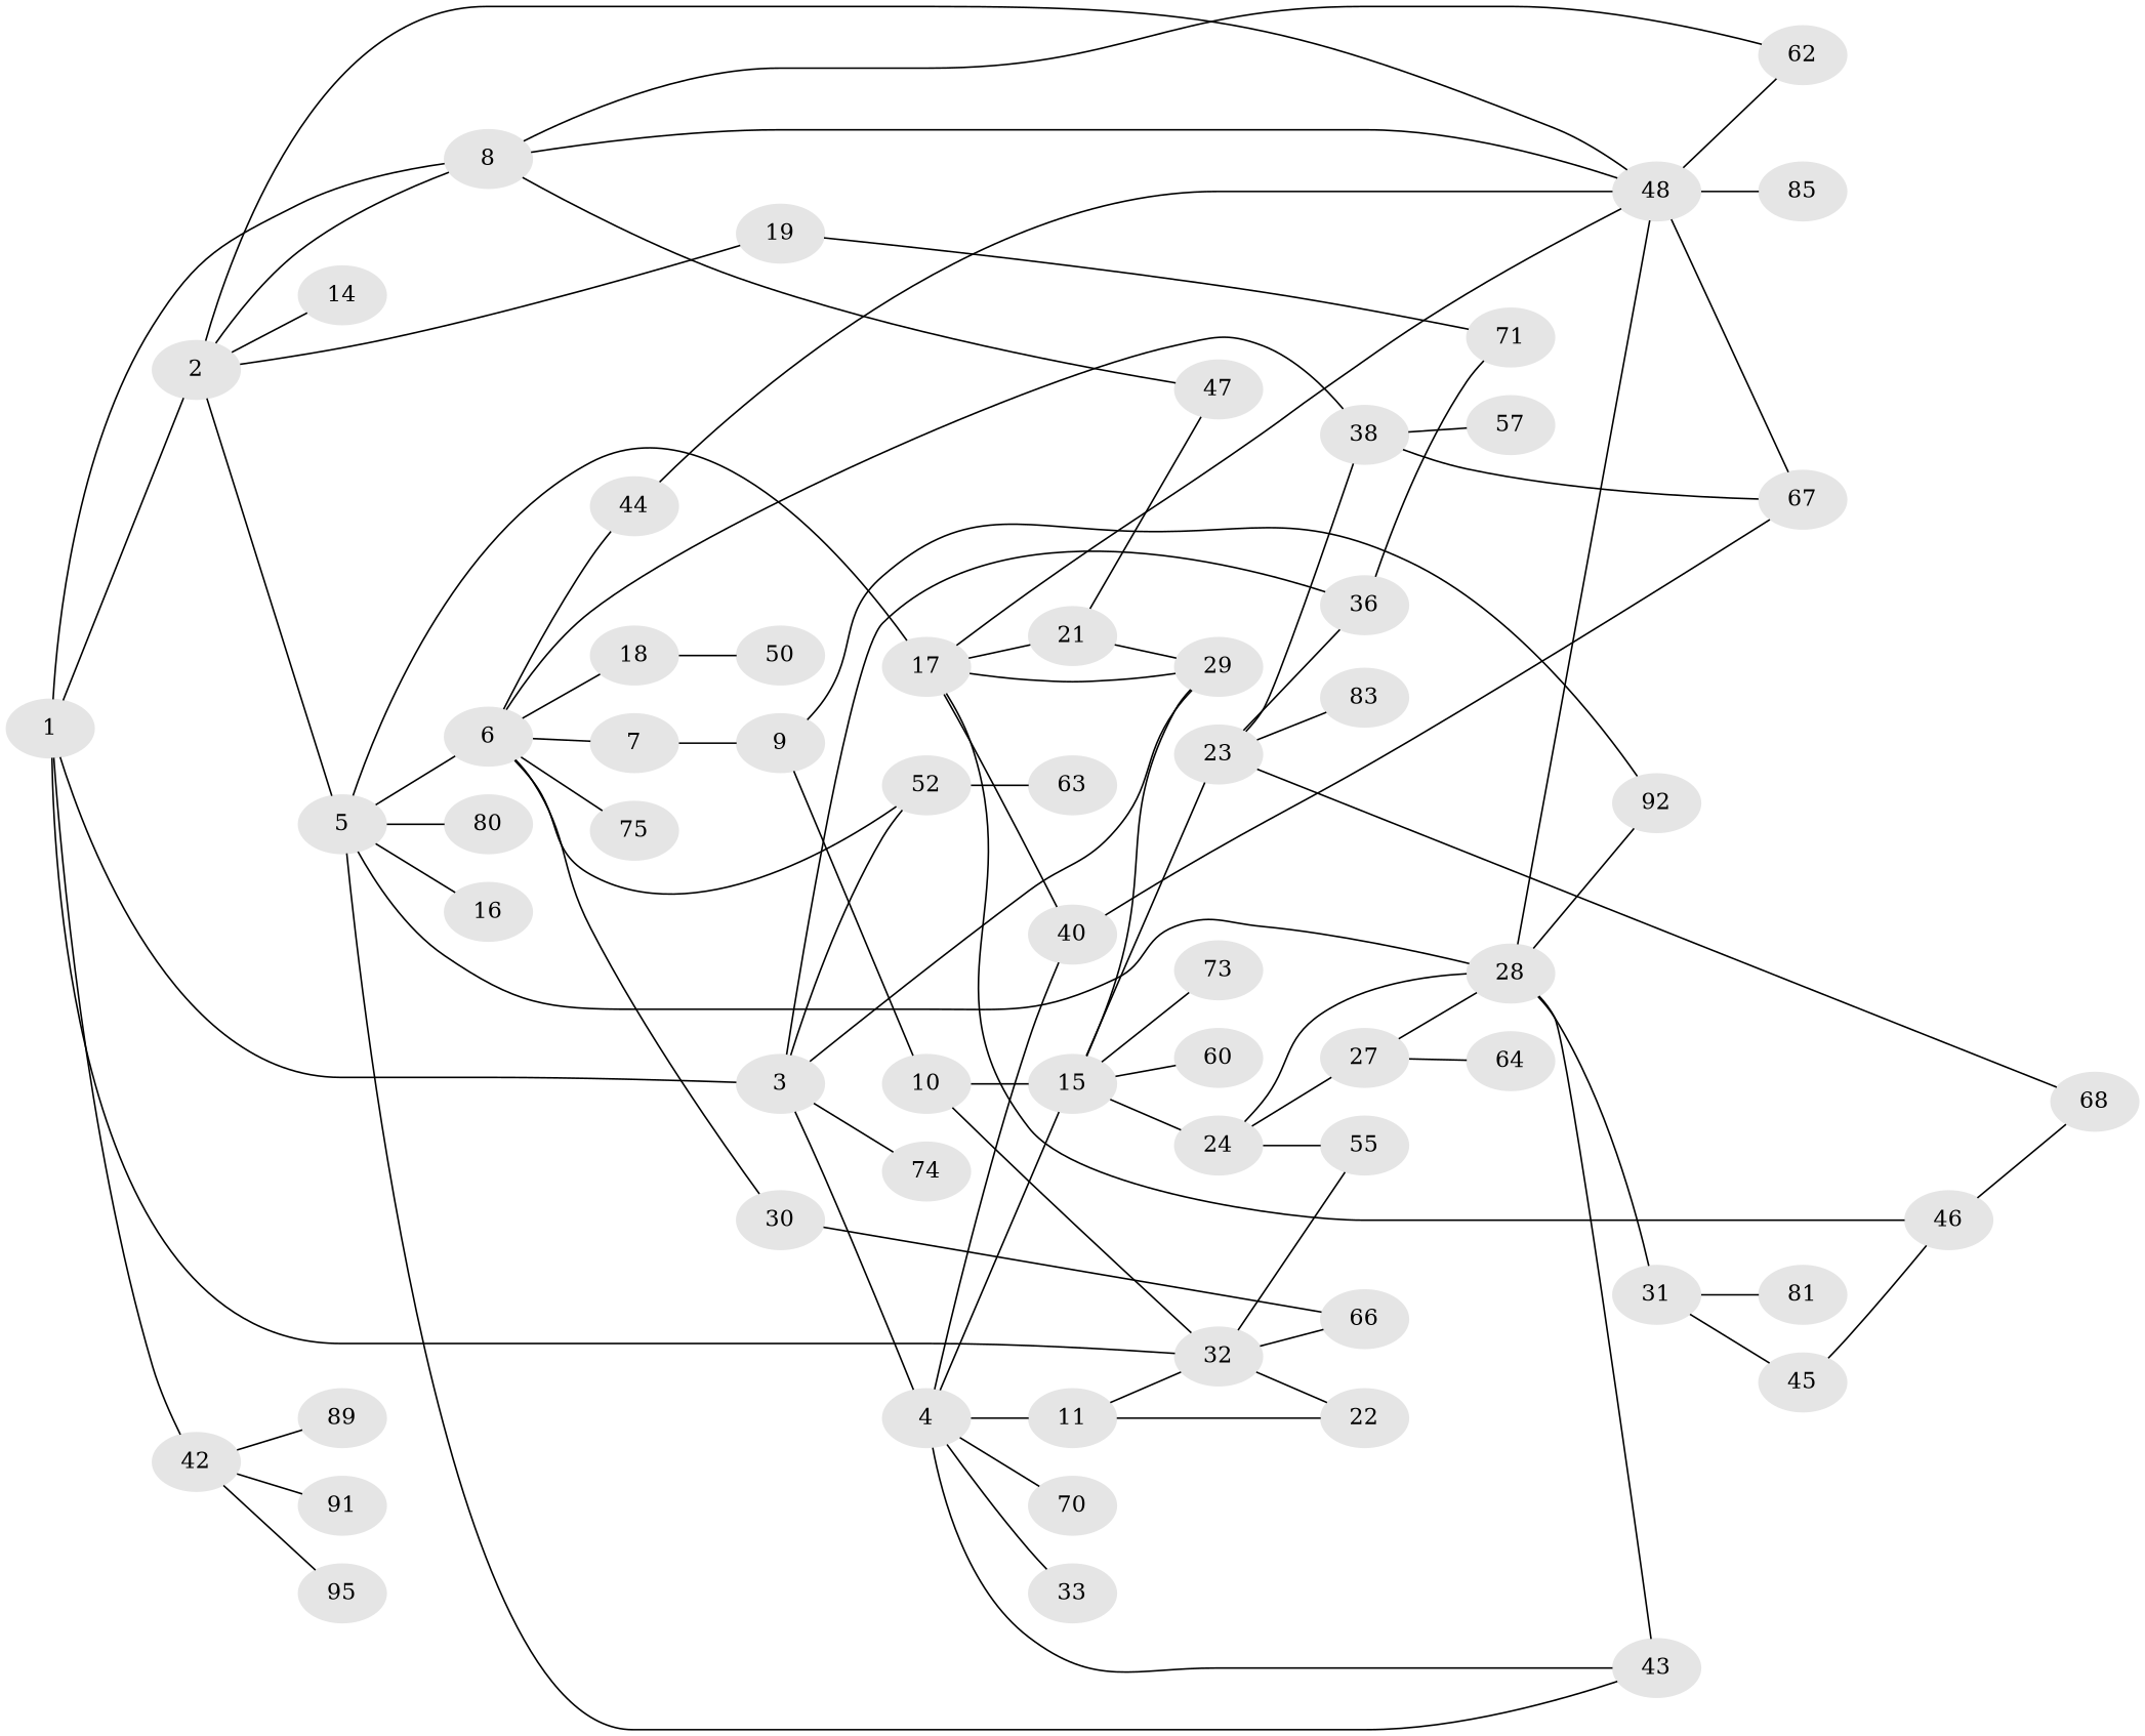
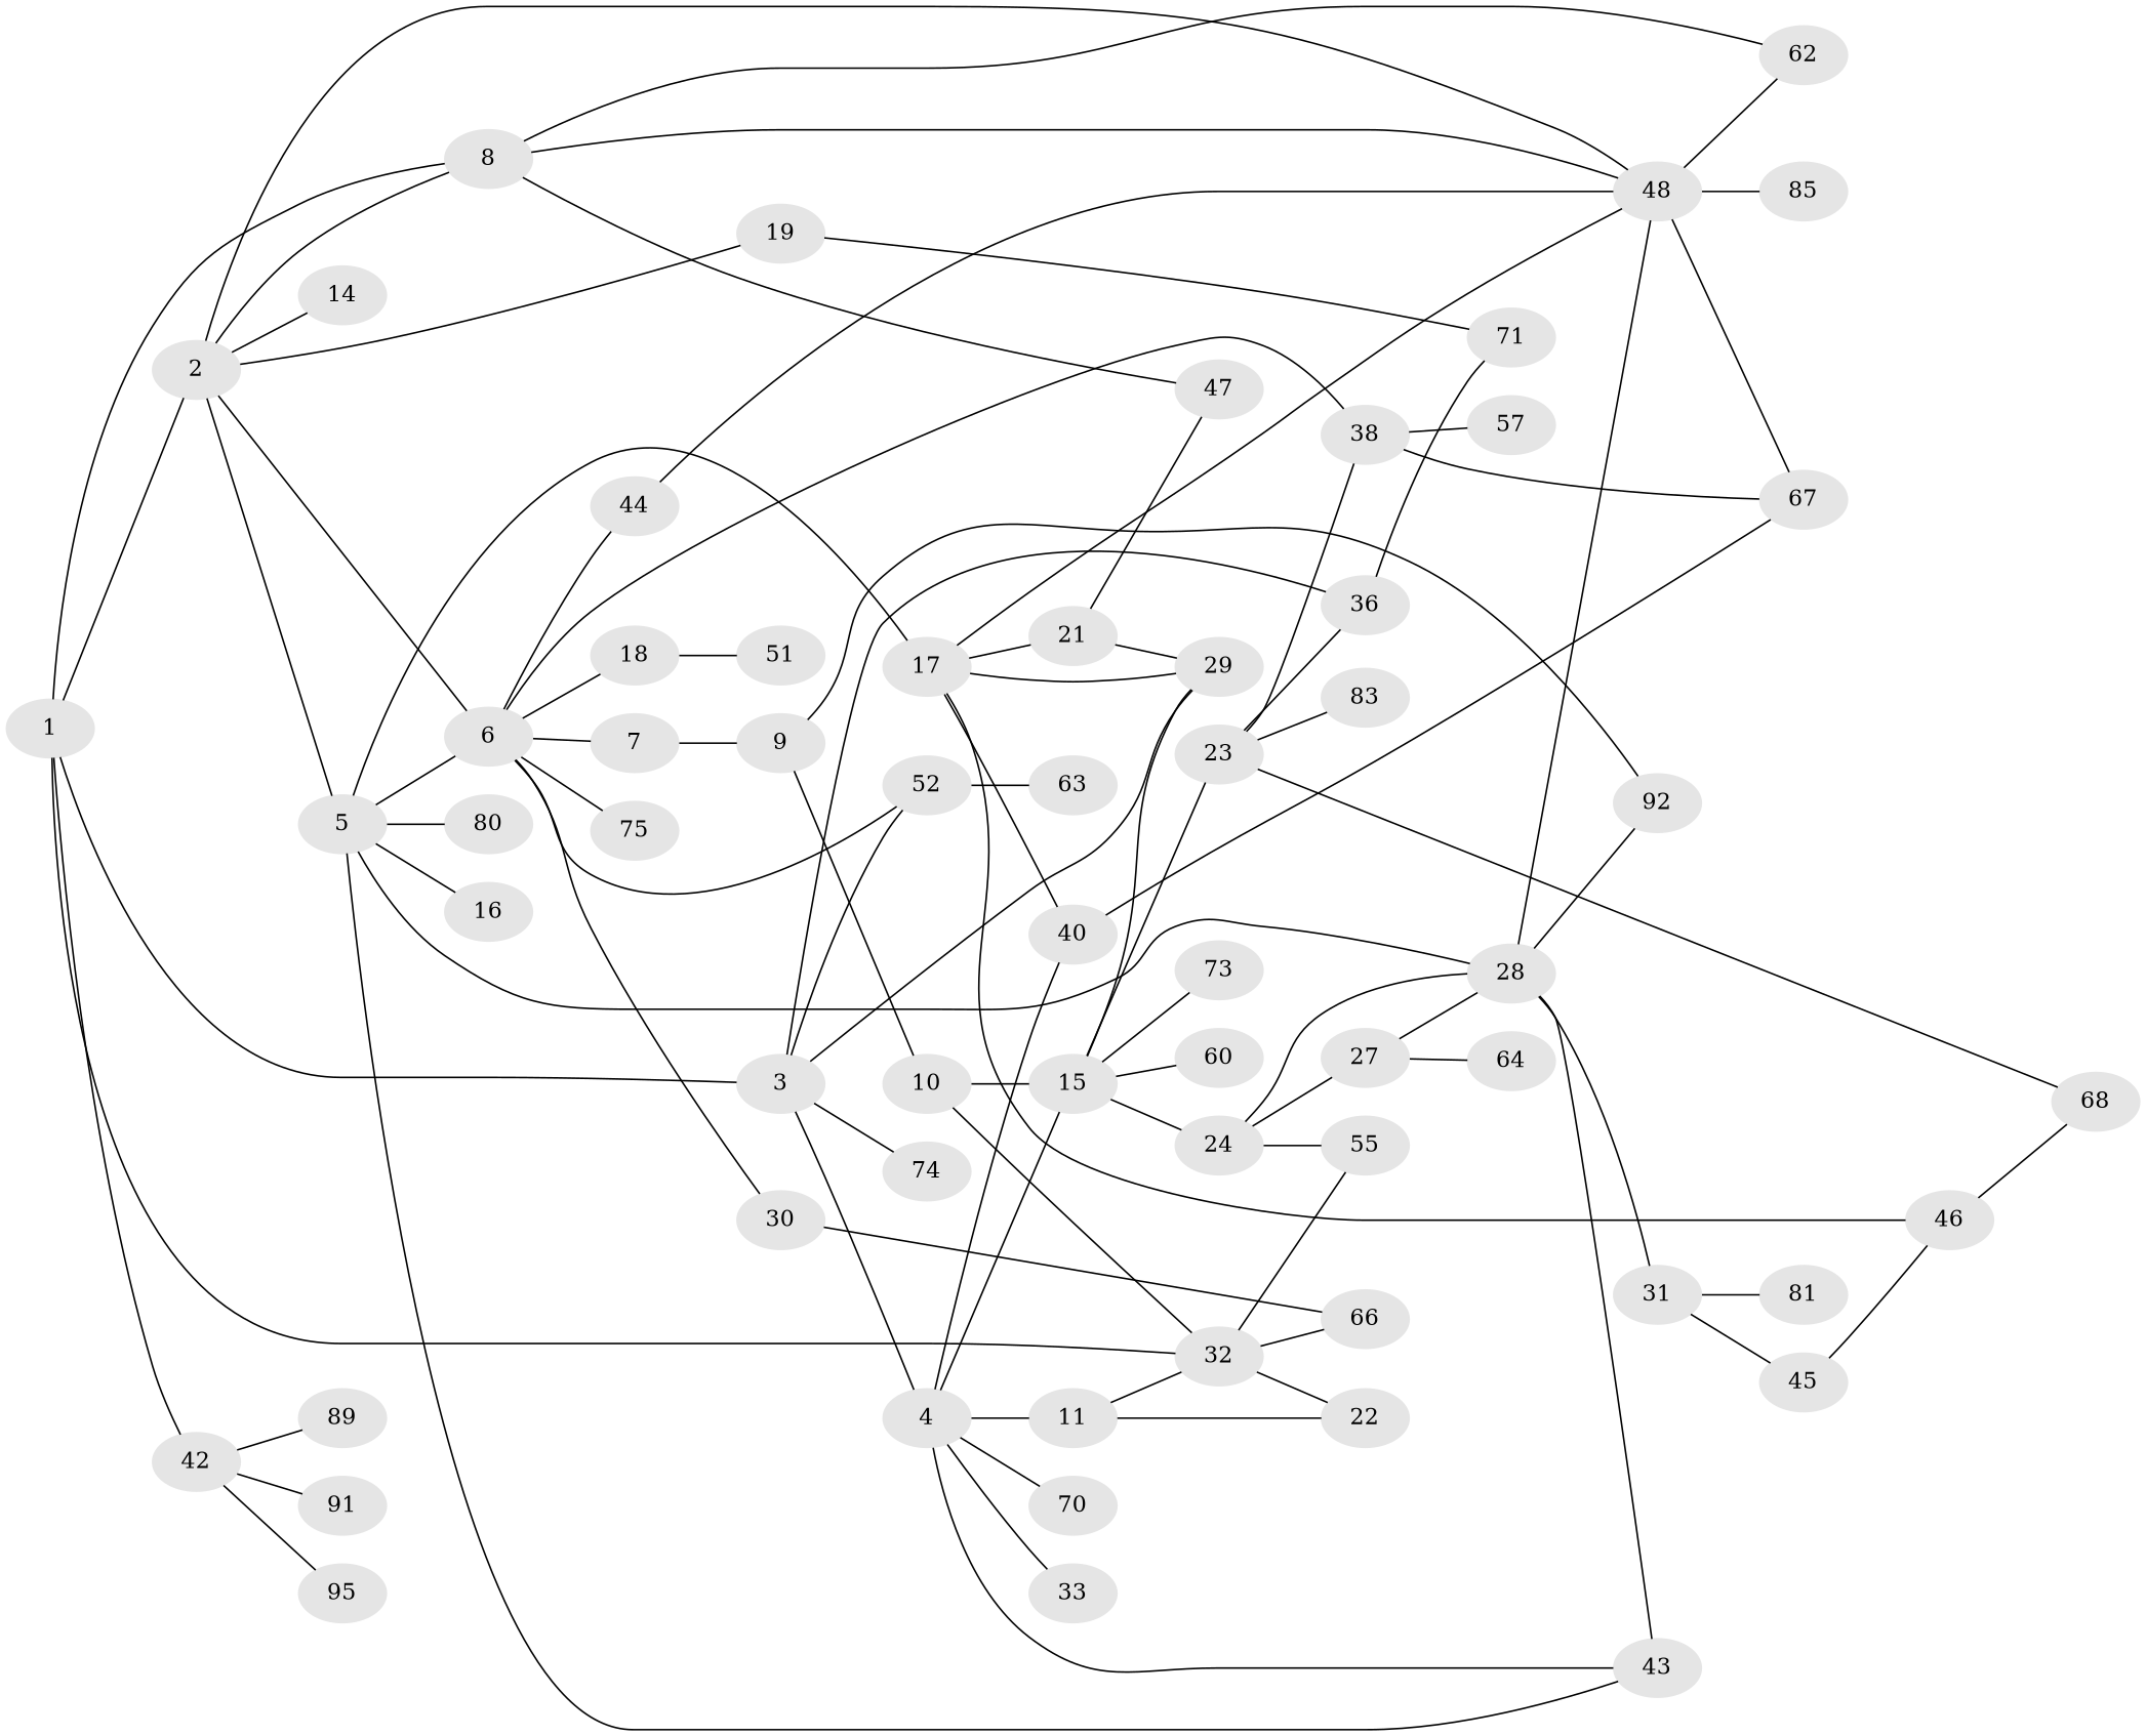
  graph {
    rankdir=LR
    node [color=gray90 style=filled]
    1 [super="+13"]
    2 [super="+34"]
    3 [super="+76"]
    8 [super="+35"]
    32 [super="+39"]
    42 [super="+51"]
    5 [super="+12"]
    6 [super="+25"]
    14
    19
    48 [super="+56"]
    4 [super="+37"]
    29 [super="+94"]
    36 [super="+69"]
    52
    74
    47 [super="+61"]
    62
    22
    55
    66 [super="+84"]
    n22 [label=89]
    91 [super="+93"]
    95
    43 [super="+49"]
    16
    17 [super="+26"]
    28 [super="+59"]
    80
    7 [super="+77"]
    18
    30
    38 [super="+41"]
    44
    75
    71 [super="+72"]
    67 [super="+82"]
    85
    11 [super="+54"]
    15 [super="+20"]
    33
    40
    70
    63 [super="+78"]
    23 [super="+58"]
    24 [super="+53"]
    60
    73
    21
    46 [super="+88"]
    92
    31 [super="+90"]
    9
-   50
+   50 [label=51]
    57
    10 [super="+65"]
    68
    83
    27 [super="+79"]
    64
    45 [super="+89"]
    81 [super="+86"]
    1 -- 2
    1 -- 3
    1 -- 8 [weight=2]
    1 -- 32
    1 -- 42
    2 -- 8
    2 -- 5
+   2 -- 6
    2 -- 14
    2 -- 19
    2 -- 48
    3 -- 4
    3 -- 29
    3 -- 36
    3 -- 52
    3 -- 74
    8 -- 48
    8 -- 47
    8 -- 62
    32 -- 22
    32 -- 55
    32 -- 66
    42 -- n22
    42 -- 91
    42 -- 95
    5 -- 6
    5 -- 43
    5 -- 16
    5 -- 17
    5 -- 28
    5 -- 80
    6 -- 52
    6 -- 7
    6 -- 18
    6 -- 30
    6 -- 38
    6 -- 44
    6 -- 75
    19 -- 71
    48 -- 62
    48 -- 67
    48 -- 85
    4 -- 43
    4 -- 11
    4 -- 15
    4 -- 33
    4 -- 40
    4 -- 70
    36 -- 71
    52 -- 63
    17 -- 48
    17 -- 29
    17 -- 40
    17 -- 21
    17 -- 46
    28 -- 48
    28 -- 43
    28 -- 92
    28 -- 31
    7 -- 9
    18 -- 50
    30 -- 66
    38 -- 67
    38 -- 57
    44 -- 48
    11 -- 32
    11 -- 22
    15 -- 29
    15 -- 23
    15 -- 24
    15 -- 60
    15 -- 73
    40 -- 67
    23 -- 36 [weight=2]
    23 -- 38
    23 -- 68
    23 -- 83
    24 -- 55
    24 -- 28
    24 -- 27
    21 -- 29
    21 -- 47
    46 -- 68
    31 -- 45
    31 -- 81
    9 -- 92
    9 -- 10
    10 -- 32
    10 -- 15
    27 -- 28
    27 -- 64
    45 -- 46
  }
